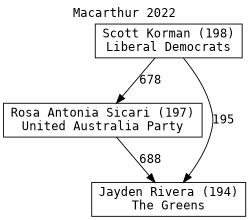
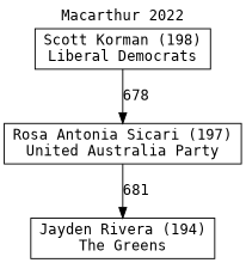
  digraph {
    fontname="DejaVu Sans Mono"
    label="Macarthur 2022"
    labelloc=t
    mclimit=10
    node [fontname="DejaVu Sans Mono" shape=box]
    edge [fontname="DejaVu Sans Mono"]
    n1 [label="Rosa Antonia Sicari (197)\nUnited Australia Party"]
    n2 [label="Jayden Rivera (194)\nThe Greens"]
    n3 [label="Scott Korman (198)\nLiberal Democrats"]
-   n1 -> n2 [label=688]
+   n1 -> n2 [label=681]
    n3 -> n1 [label=678]
-   n3 -> n2 [label=195]
  }
